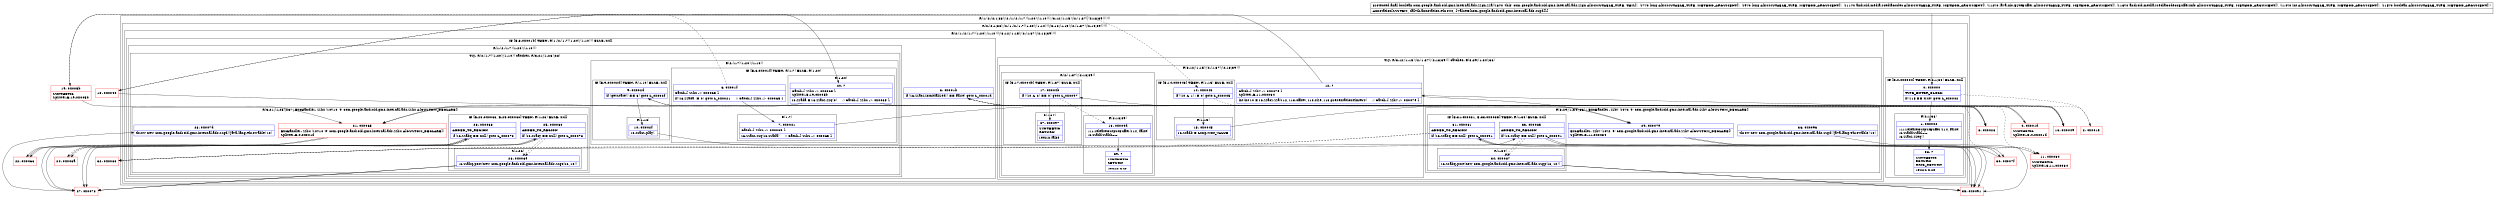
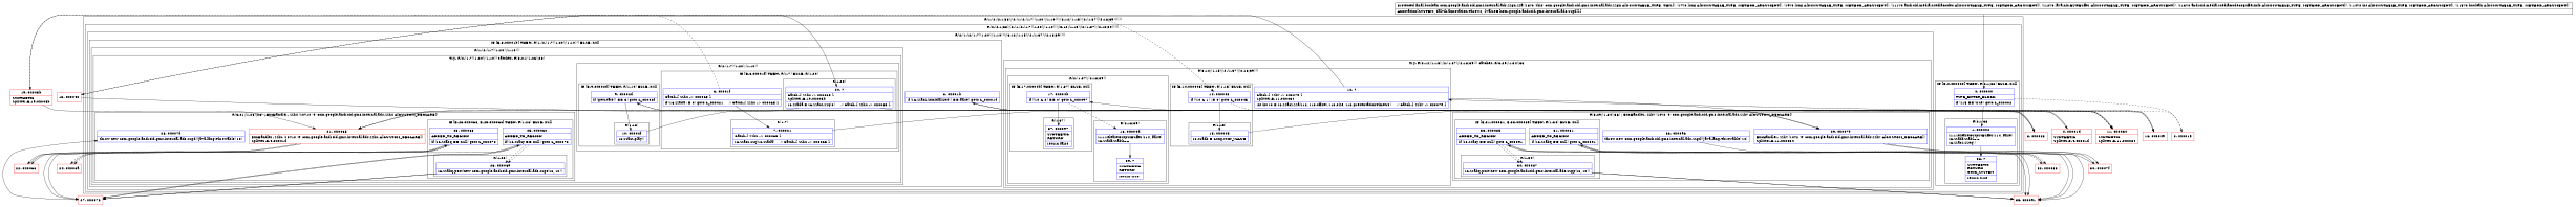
  digraph {
    node [color=blue shape=record]
    n1 [label="{1\:\ 0x0002|r11.releaseOutputBuffer(r14, false)\lr6.zzadf.zzabl++\lr6.zzacz.zzeq()\l}"]
-   n2 [label="{38\:\ ?|SYNTHETIC\lRETURN\lORIG_RETURN\l|return true\l}"]
+   n2 [label="{38\:\ ?|SYNTHETIC\lRETURN\lORIG_SYSTEM\l|return true\l}"]
    n3 [label="{0\:\ 0x0000|TYPE_ENTER_BLOCK\l|if (r15 == true) goto L_0x0002\l}"]
    n4 [label="{26\:\ 0x006e|r6.zzabq.post(new com.google.android.gms.internal.ads.zzgo(r6, r0))\l}"]
    n5 [label="{23\:\ 0x0068|ADDED_TO_REGION\l|if (r6.zzabq == null) goto L_0x0078\l}"]
    n6 [label="{25\:\ 0x006c|ADDED_TO_REGION\l|if (r6.zzacy == null) goto L_0x0078\l}"]
    n7 [color=red label="{21\:\ 0x0065|ExcHandler: zzhu (r0v10 'e' com.google.android.gms.internal.ads.zzhu A[CUSTOM_DECLARE])\lSplitter:B:4:0x001d\l}"]
    n8 [label="{28\:\ 0x007d|throw new com.google.android.gms.internal.ads.zzgd((java.lang.Throwable) r0)\l}"]
    n9 [label="{7\:\ 0x0021|Catch:\{ zzhu \-\> 0x0065 \}\l|r6.zzacz.zzq(r6.zzada)     \/\/ Catch:\{ zzhu \-\> 0x0065 \}\l}"]
    n10 [label="{20\:\ ?|Catch:\{ zzhu \-\> 0x0065 \}\lSplitter:B:19:0x005b\l|r6.zzada = r6.zzacz.zzq(0)     \/\/ Catch:\{ zzhu \-\> 0x0065 \}\l}"]
    n11 [label="{6\:\ 0x001f|Catch:\{ zzhu \-\> 0x0065 \}\l|if (r6.zzada != 0) goto L_0x0021     \/\/ Catch:\{ zzhu \-\> 0x0065 \}\l}"]
    n12 [label="{10\:\ 0x002f|r6.zzacz.play()\l}"]
    n13 [label="{9\:\ 0x002d|if (getState() == 3) goto L_0x002f\l}"]
    n14 [label="{3\:\ 0x001b|if (r6.zzacz.isInitialized() == false) goto L_0x001d\l}"]
    n15 [label="{15\:\ 0x0045|r6.zzadb = Long.MIN_VALUE\l}"]
    n16 [label="{14\:\ 0x0043|if ((r0 & 1) != 0) goto L_0x0045\l}"]
    n17 [label="{37\:\ 0x0097|SYNTHETIC\lRETURN\l|return false\l}"]
    n18 [label="{17\:\ 0x004b|if ((r0 & 2) == 0) goto L_0x0097\l}"]
    n19 [label="{18\:\ 0x004d|r11.releaseOutputBuffer(r14, false)\lr6.zzadf.zzabk++\l}"]
    n20 [label="{39\:\ ?|SYNTHETIC\lRETURN\l|return true\l}"]
    n21 [label="{12\:\ ?|Catch:\{ zzhv \-\> 0x007e \}\lSplitter:B:11:0x0034\l|int int r0 = r6.zzacz.zza(r12, r13.offset, r13.size, r13.presentationTimeUs)     \/\/ Catch:\{ zzhv \-\> 0x007e \}\l}"]
    n22 [label="{34\:\ 0x0087|r6.zzabq.post(new com.google.android.gms.internal.ads.zzgp(r6, r0))\l}"]
    n23 [label="{31\:\ 0x0081|ADDED_TO_REGION\l|if (r6.zzabq == null) goto L_0x0091\l}"]
    n24 [label="{33\:\ 0x0085|ADDED_TO_REGION\l|if (r6.zzacy == null) goto L_0x0091\l}"]
    n25 [label="{29\:\ 0x007e|ExcHandler: zzhv (r0v2 'e' com.google.android.gms.internal.ads.zzhv A[CUSTOM_DECLARE])\lSplitter:B:11:0x0034\l}"]
    n26 [label="{36\:\ 0x0096|throw new com.google.android.gms.internal.ads.zzgd((java.lang.Throwable) r0)\l}"]
    n27 [color=red label="{2\:\ 0x0015}"]
    n28 [color=red label="{8\:\ 0x0028}"]
    n29 [color=red label="{19\:\ 0x005b|SYNTHETIC\lSplitter:B:19:0x005b\l}"]
    n30 [color=red label="{11\:\ 0x0034|SYNTHETIC\lSplitter:B:11:0x0034\l}"]
    n31 [color=red label="{27\:\ 0x0078}"]
    n32 [color=red label="{24\:\ 0x006a}"]
    n33 [color=red label="{22\:\ 0x0066}"]
    n34 [color=red label="{4\:\ 0x001d|SYNTHETIC\lSplitter:B:4:0x001d\l}"]
    n35 [color=red label="{16\:\ 0x0049}"]
    n36 [color=red label="{13\:\ 0x0040}"]
    n37 [color=red label="{35\:\ 0x0091}"]
    n38 [color=red label="{32\:\ 0x0083}"]
    n39 [color=red label="{30\:\ 0x007f}"]
    n40 [label="{protected final boolean com.google.android.gms.internal.ads.zzgn.zza((r6v0 'this' com.google.android.gms.internal.ads.zzgn A[IMMUTABLE_TYPE, THIS]), (r7v0 long A[IMMUTABLE_TYPE, METHOD_ARGUMENT]), (r9v0 long A[IMMUTABLE_TYPE, METHOD_ARGUMENT]), (r11v0 android.media.MediaCodec A[IMMUTABLE_TYPE, METHOD_ARGUMENT]), (r12v0 java.nio.ByteBuffer A[IMMUTABLE_TYPE, METHOD_ARGUMENT]), (r13v0 android.media.MediaCodec$BufferInfo A[IMMUTABLE_TYPE, METHOD_ARGUMENT]), (r14v0 int A[IMMUTABLE_TYPE, METHOD_ARGUMENT]), (r15v0 boolean A[IMMUTABLE_TYPE, METHOD_ARGUMENT]))  | Annotation[SYSTEM, dalvik.annotation.Throws, \{value=[com.google.android.gms.internal.ads.zzgd]\}]\l}" color=""]
    subgraph cluster_1 {
      label="R(1:(2:(2:1|38)|(2:(1:(2:(1:7)(1:20)|(1:10)))|(3:12|(1:15)|(2:(1:37)|(2:18|39))))))"
      subgraph cluster_2 {
        label="R(2:(2:1|38)|(2:(1:(2:(1:7)(1:20)|(1:10)))|(3:12|(1:15)|(2:(1:37)|(2:18|39)))))"
        subgraph cluster_3 {
          label="IF [B:0:0x0000] THEN: R(2:1|38) ELSE: null"
          n3
          subgraph cluster_4 {
            label="R(2:1|38)"
            n1
            n2
          }
        }
        subgraph cluster_5 {
          label="R(2:(1:(2:(1:7)(1:20)|(1:10)))|(3:12|(1:15)|(2:(1:37)|(2:18|39))))"
          subgraph cluster_6 {
            label="IF [B:3:0x001b] THEN: R(1:(2:(1:7)(1:20)|(1:10))) ELSE: null"
            n14
            subgraph cluster_7 {
              label="R(1:(2:(1:7)(1:20)|(1:10)))"
              subgraph cluster_8 {
                label="Try: R(2:(1:7)(1:20)|(1:10)) catches: R(3:21|(1:26)|28)"
                subgraph cluster_9 {
                  label="R(3:21|(1:26)|28) | ExcHandler: zzhu (r0v10 'e' com.google.android.gms.internal.ads.zzhu A[CUSTOM_DECLARE])\l"
                  n7
                  n8
                  subgraph cluster_10 {
                    label="IF [B:23:0x0068, B:25:0x006c] THEN: R(1:26) ELSE: null"
                    n5
                    n6
                    subgraph cluster_11 {
                      label="R(1:26)"
                      n4
                    }
                  }
                }
                subgraph cluster_12 {
                  label="R(2:(1:7)(1:20)|(1:10))"
                  subgraph cluster_13 {
                    label="IF [B:6:0x001f] THEN: R(1:7) ELSE: R(1:20)"
                    n11
                    subgraph cluster_14 {
                      label="R(1:7)"
                      n9
                    }
                    subgraph cluster_15 {
                      label="R(1:20)"
                      n10
                    }
                  }
                  subgraph cluster_16 {
                    label="IF [B:9:0x002d] THEN: R(1:10) ELSE: null"
                    n13
                    subgraph cluster_17 {
                      label="R(1:18)"
                      n12
                    }
                  }
                }
              }
            }
          }
          subgraph cluster_18 {
            label="Try: R(3:12|(1:15)|(2:(1:37)|(2:18|39))) catches: R(3:29|(1:34)|36)"
            subgraph cluster_19 {
              label="R(3:12|(1:15)|(2:(1:37)|(2:18|39)))"
              n21
              subgraph cluster_20 {
                label="IF [B:14:0x0043] THEN: R(1:15) ELSE: null"
                n16
                subgraph cluster_21 {
                  label="R(1:15)"
                  n15
                }
              }
              subgraph cluster_22 {
                label="R(2:(1:37)|(2:18|39))"
                subgraph cluster_23 {
                  label="IF [B:17:0x004b] THEN: R(1:37) ELSE: null"
                  n18
                  subgraph cluster_24 {
                    label="R(1:37)"
                    n17
                  }
                }
                subgraph cluster_25 {
                  label="R(2:18|39)"
                  n19
                  n20
                }
              }
            }
            subgraph cluster_26 {
              label="R(3:29|(1:34)|36) | ExcHandler: zzhv (r0v2 'e' com.google.android.gms.internal.ads.zzhv A[CUSTOM_DECLARE])\l"
              n25
              n26
              subgraph cluster_27 {
                label="IF [B:31:0x0081, B:33:0x0085] THEN: R(1:34) ELSE: null"
                n23
                n24
                subgraph cluster_28 {
                  label="R(1:34)"
                  n22
                }
              }
            }
          }
        }
      }
    }
    subgraph cluster_29 {
      label="R(3:21|(1:26)|28) | ExcHandler: zzhu (r0v10 'e' com.google.android.gms.internal.ads.zzhu A[CUSTOM_DECLARE])\l"
      subgraph cluster_30 {
        label="IF [B:23:0x0068, B:25:0x006c] THEN: R(1:26) ELSE: null"
        subgraph cluster_31 {
          label="R(1:26)"
        }
      }
    }
    subgraph cluster_32 {
      label="R(3:29|(1:34)|36) | ExcHandler: zzhv (r0v2 'e' com.google.android.gms.internal.ads.zzhv A[CUSTOM_DECLARE])\l"
      subgraph cluster_33 {
        label="IF [B:31:0x0081, B:33:0x0085] THEN: R(1:34) ELSE: null"
        subgraph cluster_34 {
          label="R(1:34)"
        }
      }
    }
    n1 -> n2
    n3 -> n1
    n3 -> n27 [style=dashed]
    n4 -> n31
    n4 -> n31
    n5 -> n31
    n5 -> n31
    n5 -> n32 [style=dashed]
    n5 -> n32 [style=dashed]
    n6 -> n4 [style=dashed]
    n6 -> n4 [style=dashed]
    n6 -> n31
    n6 -> n31
    n7 -> n33
    n7 -> n33
    n9 -> n28
    n10 -> n7
    n10 -> n28
    n11 -> n9
    n11 -> n29 [style=dashed]
    n12 -> n30
    n13 -> n12
    n13 -> n30 [style=dashed]
    n14 -> n30 [style=dashed]
    n14 -> n34
    n15 -> n35
    n16 -> n15
    n16 -> n35 [style=dashed]
    n18 -> n17
    n18 -> n19 [style=dashed]
    n19 -> n20
    n21 -> n25
    n21 -> n36
    n22 -> n37
    n22 -> n37
    n23 -> n37
    n23 -> n37
    n23 -> n38 [style=dashed]
    n23 -> n38 [style=dashed]
    n24 -> n22 [style=dashed]
    n24 -> n22 [style=dashed]
    n24 -> n37
    n24 -> n37
    n25 -> n39
    n25 -> n39
    n26 -> n37
    n27 -> n14 [style=dashed]
    n28 -> n13
    n29 -> n7
    n29 -> n10
-   n35 -> n21
+   n30 -> n21
    n31 -> n8
    n32 -> n6
    n33 -> n5
    n34 -> n7
    n35 -> n18
    n36 -> n16 [style=dashed]
    n36 -> n25
    n38 -> n24
    n39 -> n23
    n40 -> n3
  }
